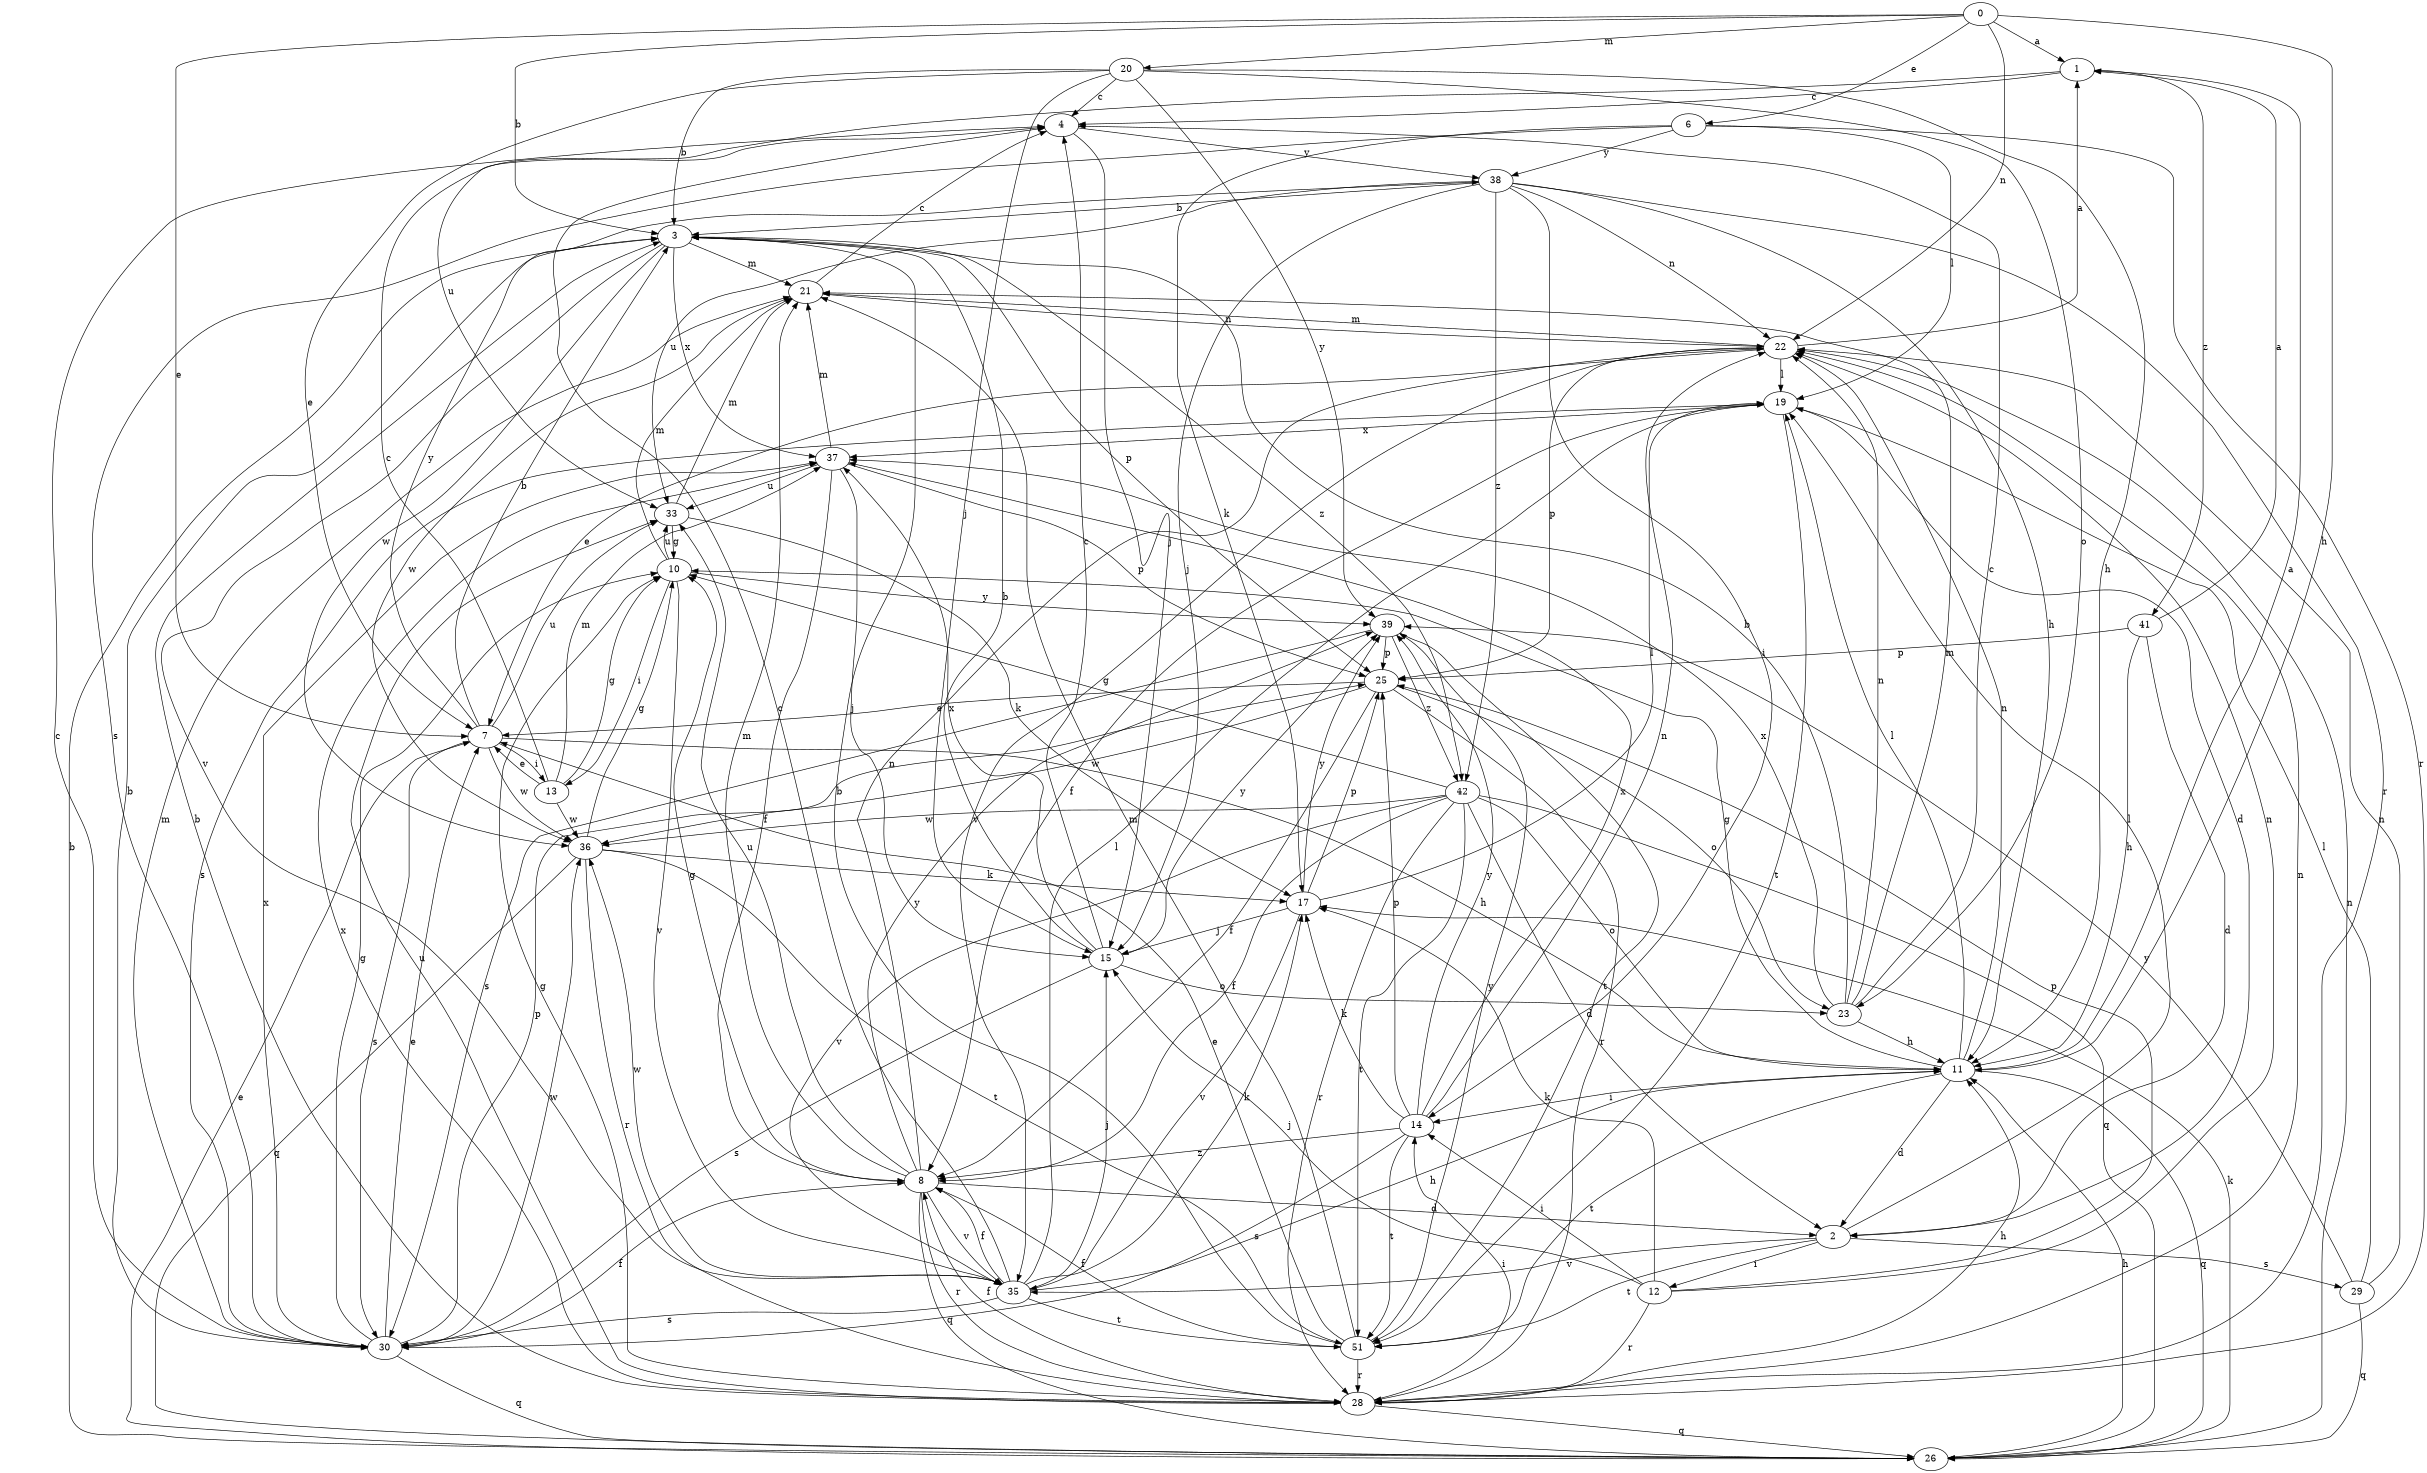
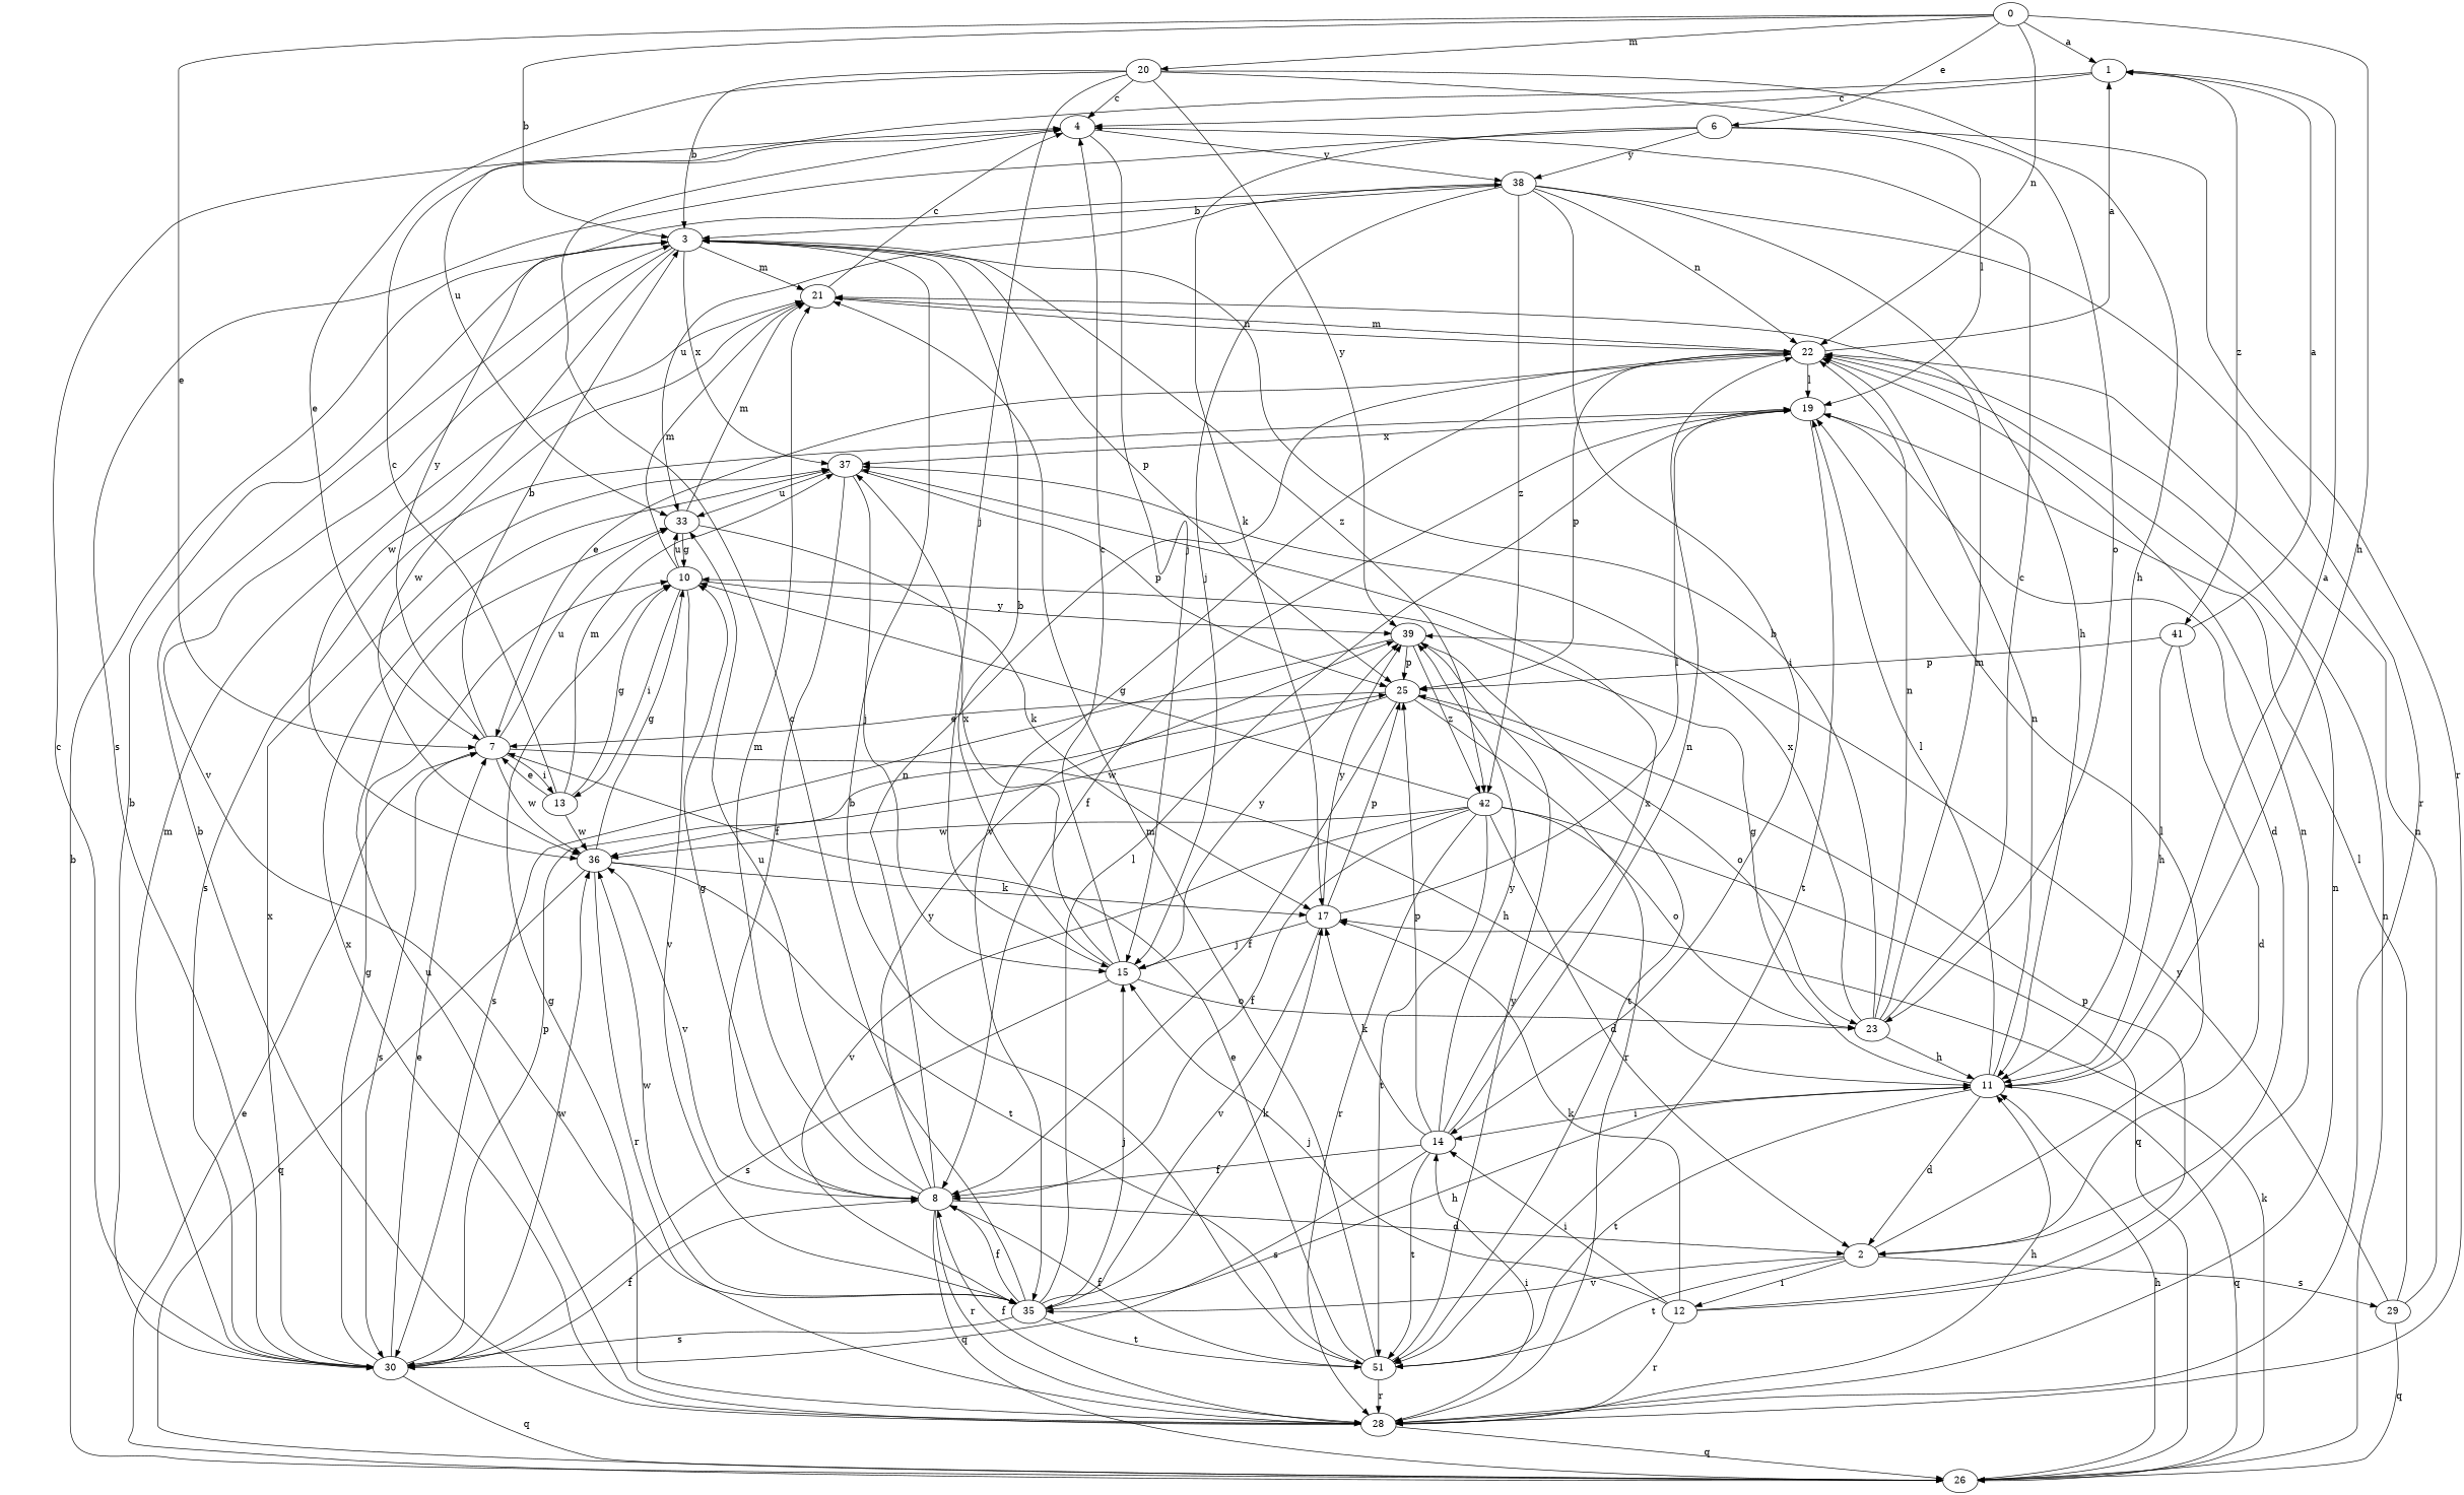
  strict digraph {
    0
    1
    3
    6
    7
    11
    20
    22
    4
    33
    41
    21
    25
    35
    36
    37
    42
    38
    19
    17
    28
    30
    13
    n24 [label=2]
    n25 [label=51]
    10
    26
    14
    15
    39
    23
    8
    12
    29
    0 -> 1 [label=a]
    0 -> 3 [label=b]
    0 -> 6 [label=e]
    0 -> 7 [label=e]
    0 -> 11 [label=h]
    0 -> 20 [label=m]
    0 -> 22 [label=n]
    1 -> 4 [label=c]
    1 -> 33 [label=u]
    1 -> 41 [label=z]
    3 -> 21 [label=m]
    3 -> 25 [label=p]
    3 -> 35 [label=v]
    3 -> 36 [label=w]
    3 -> 37 [label=x]
    3 -> 42 [label=z]
    6 -> 38 [label=y]
    6 -> 19 [label=l]
    6 -> 17 [label=k]
    6 -> 28 [label=r]
    6 -> 30 [label=s]
    7 -> 3 [label=b]
    7 -> 11 [label=h]
    7 -> 33 [label=u]
    7 -> 36 [label=w]
    7 -> 38 [label=y]
    7 -> 30 [label=s]
    7 -> 13 [label=i]
    11 -> 1 [label=a]
    11 -> 22 [label=n]
    11 -> 19 [label=l]
    11 -> n24 [label=d]
    11 -> n25 [label=t]
    11 -> 10 [label=g]
    11 -> 26 [label=q]
    11 -> 14 [label=i]
    20 -> 3 [label=b]
    20 -> 7 [label=e]
    20 -> 11 [label=h]
    20 -> 4 [label=c]
    20 -> 15 [label=j]
    20 -> 39 [label=y]
    20 -> 23 [label=o]
    22 -> 1 [label=a]
    22 -> 7 [label=e]
    22 -> 21 [label=m]
    22 -> 25 [label=p]
    22 -> 35 [label=v]
    22 -> 19 [label=l]
    4 -> 38 [label=y]
    4 -> 15 [label=j]
    33 -> 21 [label=m]
    33 -> 17 [label=k]
    33 -> 10 [label=g]
    41 -> 1 [label=a]
    41 -> 11 [label=h]
    41 -> 25 [label=p]
    41 -> n24 [label=d]
    21 -> 22 [label=n]
    21 -> 4 [label=c]
    21 -> 36 [label=w]
    25 -> 7 [label=e]
    25 -> 36 [label=w]
    25 -> 28 [label=r]
    25 -> 23 [label=o]
    25 -> 8 [label=f]
    35 -> 11 [label=h]
    35 -> 4 [label=c]
    35 -> 36 [label=w]
    35 -> 19 [label=l]
    35 -> 17 [label=k]
    35 -> 30 [label=s]
    35 -> n25 [label=t]
    35 -> 15 [label=j]
    35 -> 8 [label=f]
    36 -> 17 [label=k]
    36 -> 28 [label=r]
    36 -> n25 [label=t]
    36 -> 10 [label=g]
    36 -> 26 [label=q]
    37 -> 33 [label=u]
-   37 -> 21 [label=m]
    37 -> 25 [label=p]
    37 -> 15 [label=j]
    37 -> 8 [label=f]
    42 -> 35 [label=v]
    42 -> 36 [label=w]
    42 -> 28 [label=r]
    42 -> n24 [label=d]
    42 -> n25 [label=t]
    42 -> 10 [label=g]
    42 -> 26 [label=q]
-   42 -> 11 [label=o]
+   42 -> 23 [label=o]
    42 -> 8 [label=f]
    38 -> 3 [label=b]
    38 -> 11 [label=h]
    38 -> 22 [label=n]
    38 -> 33 [label=u]
    38 -> 42 [label=z]
    38 -> 28 [label=r]
    38 -> 14 [label=i]
    38 -> 15 [label=j]
    19 -> 37 [label=x]
    19 -> 30 [label=s]
    19 -> n24 [label=d]
    19 -> n25 [label=t]
    19 -> 8 [label=f]
    17 -> 25 [label=p]
    17 -> 35 [label=v]
    17 -> 19 [label=l]
    17 -> 15 [label=j]
    17 -> 39 [label=y]
    28 -> 3 [label=b]
    28 -> 11 [label=h]
    28 -> 22 [label=n]
    28 -> 33 [label=u]
    28 -> 37 [label=x]
    28 -> 10 [label=g]
    28 -> 26 [label=q]
    28 -> 14 [label=i]
    28 -> 8 [label=f]
    30 -> 3 [label=b]
    30 -> 7 [label=e]
    30 -> 4 [label=c]
    30 -> 21 [label=m]
    30 -> 25 [label=p]
    30 -> 36 [label=w]
    30 -> 37 [label=x]
    30 -> 10 [label=g]
    30 -> 26 [label=q]
    30 -> 8 [label=f]
    13 -> 7 [label=e]
    13 -> 4 [label=c]
    13 -> 36 [label=w]
    13 -> 37 [label=m]
    13 -> 10 [label=g]
    n24 -> 35 [label=v]
    n24 -> 19 [label=l]
    n24 -> n25 [label=t]
    n24 -> 12 [label=i]
    n24 -> 29 [label=s]
    n25 -> 3 [label=b]
    n25 -> 7 [label=e]
    n25 -> 21 [label=m]
    n25 -> 28 [label=r]
    n25 -> 39 [label=y]
    n25 -> 8 [label=f]
    10 -> 33 [label=u]
    10 -> 21 [label=m]
    10 -> 35 [label=v]
    10 -> 13 [label=i]
    10 -> 39 [label=y]
    26 -> 3 [label=b]
    26 -> 7 [label=e]
    26 -> 11 [label=h]
    26 -> 22 [label=n]
    26 -> 17 [label=k]
    14 -> 22 [label=n]
    14 -> 25 [label=p]
    14 -> 37 [label=x]
    14 -> 17 [label=k]
    14 -> 30 [label=s]
    14 -> n25 [label=t]
    14 -> 39 [label=y]
-   14 -> 8 [label=z]
+   14 -> 8 [label=f]
    15 -> 3 [label=b]
    15 -> 4 [label=c]
    15 -> 37 [label=x]
    15 -> 30 [label=s]
    15 -> 39 [label=y]
    15 -> 23 [label=o]
    39 -> 25 [label=p]
    39 -> 42 [label=z]
    39 -> 30 [label=s]
    39 -> n25 [label=t]
    23 -> 3 [label=b]
    23 -> 11 [label=h]
    23 -> 22 [label=n]
    23 -> 4 [label=c]
    23 -> 21 [label=m]
    23 -> 37 [label=x]
    8 -> 22 [label=n]
    8 -> 33 [label=u]
    8 -> 21 [label=m]
-   8 -> 35 [label=v]
+   8 -> 36 [label=v]
    8 -> 28 [label=r]
    8 -> n24 [label=d]
    8 -> 10 [label=g]
    8 -> 26 [label=q]
    8 -> 39 [label=y]
    12 -> 22 [label=n]
    12 -> 25 [label=p]
    12 -> 17 [label=k]
    12 -> 28 [label=r]
    12 -> 14 [label=i]
    12 -> 15 [label=j]
    29 -> 22 [label=n]
    29 -> 19 [label=l]
    29 -> 26 [label=q]
    29 -> 39 [label=y]
  }
